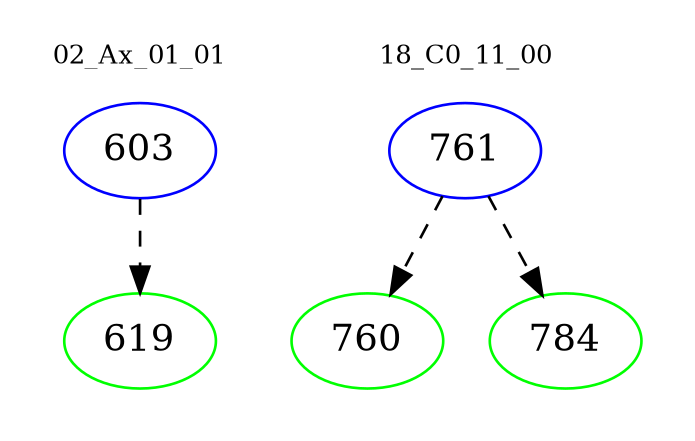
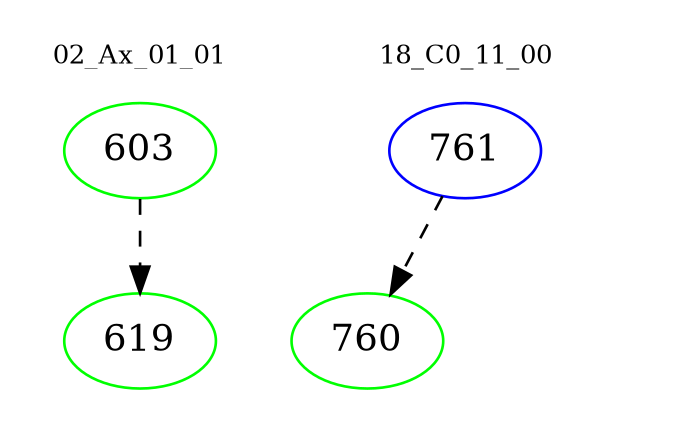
  digraph {
    node [color=green]
    edge [color=black style=dashed]
-   n1 [color=blue label=603]
+   n1 [label=603]
    n2 [label=619]
    n3 [color=blue label=761]
    n4 [label=760]
-   n5 [label=784]
    subgraph cluster_1 {
      color=white
      fontsize=10
      label="02_Ax_01_01"
      n1
      n2
    }
    subgraph cluster_2 {
      color=white
      fontsize=10
      label="18_C0_11_00"
      n3
      n4
-     n5
    }
    n1 -> n2
    n3 -> n4
-   n3 -> n5
  }
